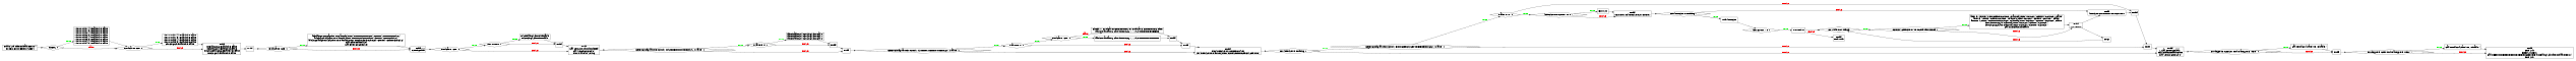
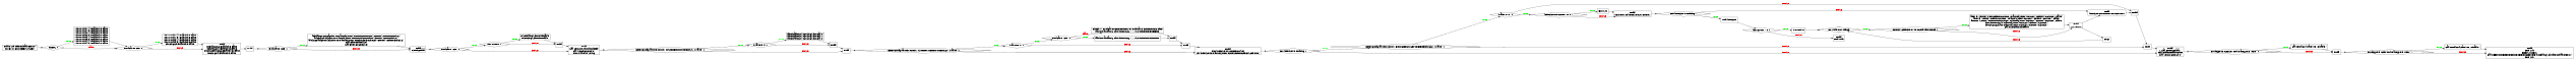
  digraph {
    rankdir=LR
    node [shape=box]
-   n1 [label="Public Sub AfterInitializeForm()\nOn Enq GoTo ERR_SYSTEM"]
+   n1 [label="Public Sub AfterInitializeForm()\nOn Error GoTo ERR_SYSTEM"]
    n2 [label="Is_Enq  ?" shape=diamond]
    n3 [label="View_Multi1(4).Enabled = False\nView_Multi1(5).Enabled = False\nView_Multi2(4).Enabled = False\nView_Multi2(5).Enabled = False\nView_Multi3(4).Enabled = False\nView_Multi3(5).Enabled = False\nView_Multi4(4).Enabled = False\nView_Multi4(5).Enabled = False"]
    n4 [label="ProdCat = 'CIF'  ?" shape=diamond]
    n5 [label="View_Multi1(4).Enabled = False\nView_Multi1(5).Enabled = False\nView_Multi3(4).Enabled = False\nView_Multi3(5).Enabled = False\ncboChrgCd.Enabled = False"]
    n6 [label="endif\ntxtBillingTyp.Enabled = False\ntxtBillingLvl.Enabled = False\ntxtChrgBillingTyp.Enabled = False\ntxtChrgLvl.Enabled = False"]
    n7 [label=endif]
    n8 [label="ProdCat = 'CIF'  ?" shape=diamond]
    n9 [label="lblBillingDesc.Caption = TransObj.Item('BILLING_TYP_CIF').GetAttr('BILLING_DESC')\nlblChrgCd.Caption = TransObj.Item('BILL_CHRG_CD_CIF').GetAttr('CHRG_DESC')\nlblChrgBillingDesc.Caption = TransObj.Item('BILL_CHRG_CD_CIF').GetAttr('BILLING_DESC')\nCall FilterBillRecSet\nCall FilterChrgRecSet"]
    n10 [label="endif\nGetDispData"]
    n11 [label="ProdCat = 'CIF'  ?" shape=diamond]
    n12 [label="Not Is_Item  ?" shape=diamond]
    n13 [label="endif\nCall SetControlLookAndFeel\nCall SetChrgActCd(0)\nDim sValue As String"]
    n14 [label="mSetBillingSchmDisEnable\nmSetChrgSchmDisEnable"]
    n15 [label=endif]
    n16 [label="GetPUConfigValue(ProcUnit, 'DISABLE_ANNUAL_BASIS', sValue)  ?" shape=diamond]
    n17 [label="sValue = 'Y'  ?" shape=diamond]
    n18 [label=endif]
    n19 [label="fld_DisableCtrl optChrgSchmCal(0)\nfld_DisableCtrl optChrgSchmCal(1)\nfld_DisableCtrl optChrgSchmCal(2)"]
    n20 [label=endif]
    n21 [label="GetPUConfigValue(ProcUnit, 'IS_ALLOW_BILL_MULTI_CCY', sValue)  ?" shape=diamond]
    n22 [label="sValue = 'Y'  ?" shape=diamond]
    n23 [label="endif\nDim loRecSet As OGTRecordSet\nSet loRecSet = TransObj.Item(GT_RS_BILL_CHRG_SCHM_LC)"]
    n24 [label="ProdCat = 'CIF'  ?" shape=diamond]
    n25 [label=endif]
    n26 [label="Not loRecSet Is Nothing  ?" shape=diamond]
    n27 [label="fld_SetMandatory cboMinAmtCcy, '', '', IS_MANDATORY_FIELD"]
    n28 [label=" Check ? :  ProdCat = GT_PRD_NLC Or ProdCat = GT_PRD_XLC Then\nfld_SetMandatory cboMinAmtCcy, '', '', IS_MANDATORY_FIELD"]
    n29 [label=endif]
    n30 [label="GetPUConfigValue(ProcUnit, 'BILL_CHRG_SCHM_DEF_TRAN_CCY', sValue)  ?" shape=diamond]
    n31 [label="endif\nCall GetDispData\nCall HiddenDefaultDate\nCall SetChrgActCd(0)"]
    n32 [label="sValue = 'Y'  ?" shape=diamond]
    n33 [label=endif]
    n34 [label="ProdType = 'CIFASN' And TranType = 'UPD'  ?" shape=diamond]
    n35 [label="loRecSet.RowCount <= 0  ?" shape=diamond]
    n36 [label=endif]
    n37 [label="Exit Sub"]
    n38 [label="endif\nnCurrRow = loRecSet.CurrentRow"]
    n39 [label="Not loRecSet Is Nothing  ?" shape=diamond]
    n40 [label="With loRecSet"]
    n41 [label="endif\nloRecSet.CurrentRow = nCurrRow"]
    n42 [label=".RowCount > 0  ?" shape=diamond]
    n43 [label=".MoveFirst"]
    n44 [label="endif\nEnd With"]
    n45 [label="Do While Not .IsEOF" shape=Mdiamond]
    n46 [label=".GetAttr('CHRG_LVL') = LC_LEVEL_VALUE  ?" shape=diamond]
    n47 [label="llRet = .SetAttr('MIN_CHRG_CCY_CD', TransObj.Item('LC_CCY').GetAttr('CCY_CD'), False)\nllRet = .SetAttr('CHRG_CCY_CD', TransObj.Item('LC_CCY').GetAttr('CCY_CD'), False)\nllRet = .SetAttr('TIER_LMT_CCY_CD', TransObj.Item('LC_CCY').GetAttr('CCY_CD'), False)\ncboMinAmtCcy = TransObj.Item('LC_CCY').GetAttr('CCY_CD')\ncboChrgCcyCd = TransObj.Item('LC_CCY').GetAttr('CCY_CD')\nCall mSetBaseYrDefault"]
    n48 [label="endif\n.MoveNext"]
    n49 [label=Loop]
    n50 [label="Call setAllCtrlState(Me, 'Disable')"]
    n51 [label=endif]
    n52 [label="(ProdType = 'CIFI' And TranType = 'UPD')  ?" shape=diamond]
    n53 [label="Call setAllCtrlState(Me, 'Disable')"]
    n54 [label="endif\nExit Sub\nERR_SYSTEM:\nCall DEFAULT_ERROR_HANDLE_PROCEDURE('frmBillingSch.AfterInitializeForm')\nEnd Sub"]
    n1 -> n2
    n2 -> n3 [fontcolor=GREEN label=True]
    n2 -> n4 [fontcolor=RED label=False]
    n3 -> n4
    n4 -> n5 [fontcolor=GREEN label=True]
    n4 -> n6 [fontcolor=RED label=FALSE]
    n5 -> n6
    n6 -> n7
    n7 -> n8
    n8 -> n9 [fontcolor=GREEN label=True]
    n8 -> n10 [fontcolor=RED label=FALSE]
    n9 -> n10
    n10 -> n11
    n11 -> n12 [fontcolor=GREEN label=True]
    n11 -> n13 [fontcolor=RED label=FALSE]
    n12 -> n14 [fontcolor=GREEN label=True]
    n12 -> n15 [fontcolor=RED label=FALSE]
    n13 -> n16
    n14 -> n15
    n15 -> n13
    n16 -> n17 [fontcolor=GREEN label=True]
    n16 -> n18 [fontcolor=RED label=FALSE]
    n17 -> n19 [fontcolor=GREEN label=True]
    n17 -> n20 [fontcolor=RED label=FALSE]
    n18 -> n21
    n19 -> n20
    n20 -> n18
    n21 -> n22 [fontcolor=GREEN label=True]
    n21 -> n23 [fontcolor=RED label=FALSE]
    n22 -> n24 [fontcolor=GREEN label=True]
    n22 -> n25 [fontcolor=RED label=FALSE]
    n23 -> n26
    n24 -> n27 [fontcolor=GREEN label=True]
    n24 -> n28 [fontcolor=RED label=False]
    n25 -> n23
    n26 -> n30 [fontcolor=GREEN label=True]
    n26 -> n31 [fontcolor=RED label=FALSE]
    n27 -> n29
    n28 -> n29
    n29 -> n25
    n30 -> n32 [fontcolor=GREEN label=True]
    n30 -> n33 [fontcolor=RED label=FALSE]
    n31 -> n34
    n32 -> n35 [fontcolor=GREEN label=True]
    n32 -> n36 [fontcolor=RED label=FALSE]
    n33 -> n31
    n34 -> n50 [fontcolor=GREEN label=True]
    n34 -> n51 [fontcolor=RED label=FALSE]
    n35 -> n37 [fontcolor=GREEN label=True]
    n35 -> n38 [fontcolor=RED label=FALSE]
    n36 -> n33
    n37 -> n38
    n38 -> n39
    n39 -> n40 [fontcolor=GREEN label=True]
    n39 -> n41 [fontcolor=RED label=FALSE]
    n40 -> n42
    n41 -> n36
    n42 -> n43 [fontcolor=GREEN label=True]
-   n43 -> n44 [fontcolor=RED label=FALSE]
+   n42 -> n44 [fontcolor=RED label=FALSE]
    n43 -> n45
    n45 -> n46 [fontcolor=GREEN label=True]
    n46 -> n47 [fontcolor=GREEN label=True]
    n46 -> n48 [fontcolor=RED label=FALSE]
    n47 -> n48
    n48 -> n41
    n48 -> n49
    n49 -> n45 [fontcolor=RED label=FALSE]
    n50 -> n51
    n51 -> n52
    n52 -> n53 [fontcolor=GREEN label=True]
    n52 -> n54 [fontcolor=RED label=FALSE]
    n53 -> n54
  }
